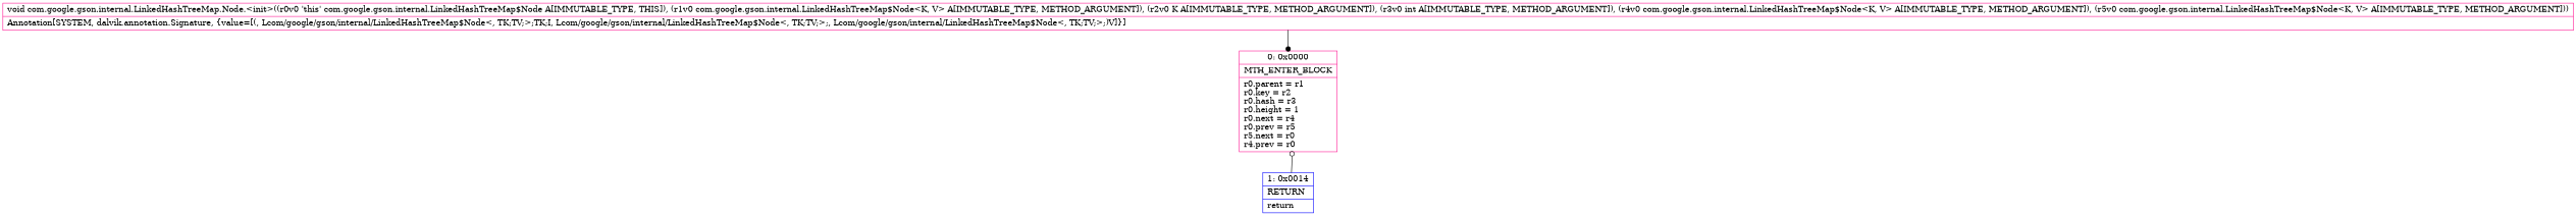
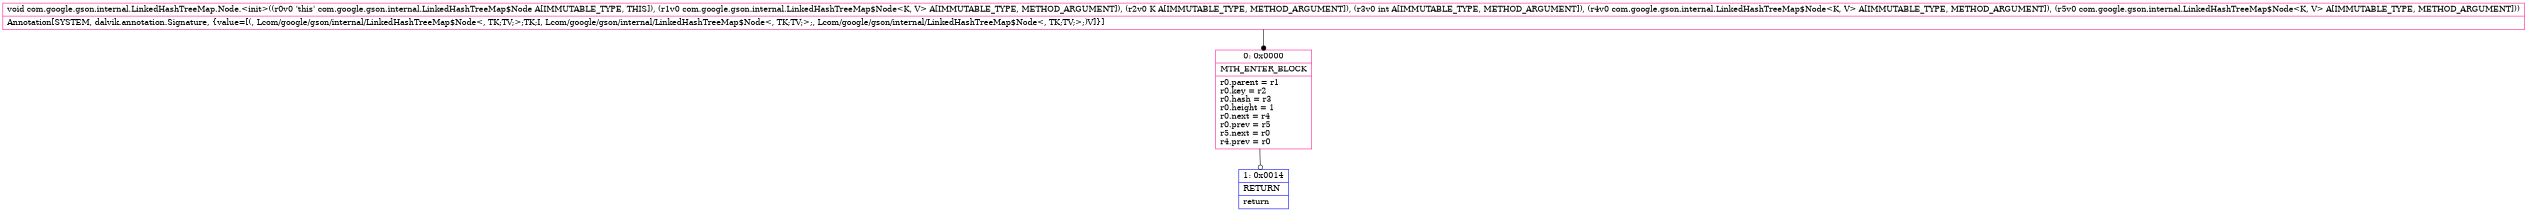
  digraph {
    node [shape=record color=deeppink]
    edge [color=black]
    n1 [label="{0\:\ 0x0000|MTH_ENTER_BLOCK\l|r0.parent = r1\lr0.key = r2\lr0.hash = r3\lr0.height = 1\lr0.next = r4\lr0.prev = r5\lr5.next = r0\lr4.prev = r0\l}"]
    n2 [label="{1\:\ 0x0014|RETURN\l|return\l}" color=blue]
    n3 [label="{void com.google.gson.internal.LinkedHashTreeMap.Node.\<init\>((r0v0 'this' com.google.gson.internal.LinkedHashTreeMap$Node A[IMMUTABLE_TYPE, THIS]), (r1v0 com.google.gson.internal.LinkedHashTreeMap$Node\<K, V\> A[IMMUTABLE_TYPE, METHOD_ARGUMENT]), (r2v0 K A[IMMUTABLE_TYPE, METHOD_ARGUMENT]), (r3v0 int A[IMMUTABLE_TYPE, METHOD_ARGUMENT]), (r4v0 com.google.gson.internal.LinkedHashTreeMap$Node\<K, V\> A[IMMUTABLE_TYPE, METHOD_ARGUMENT]), (r5v0 com.google.gson.internal.LinkedHashTreeMap$Node\<K, V\> A[IMMUTABLE_TYPE, METHOD_ARGUMENT]))  | Annotation[SYSTEM, dalvik.annotation.Signature, \{value=[(, Lcom\/google\/gson\/internal\/LinkedHashTreeMap$Node\<, TK;TV;\>;TK;I, Lcom\/google\/gson\/internal\/LinkedHashTreeMap$Node\<, TK;TV;\>;, Lcom\/google\/gson\/internal\/LinkedHashTreeMap$Node\<, TK;TV;\>;)V]\}]\l}"]
-   n2 -> n1 [arrowhead=odot]
+   n1 -> n2 [arrowhead=odot]
    n3 -> n1 [arrowhead=dot]
  }
